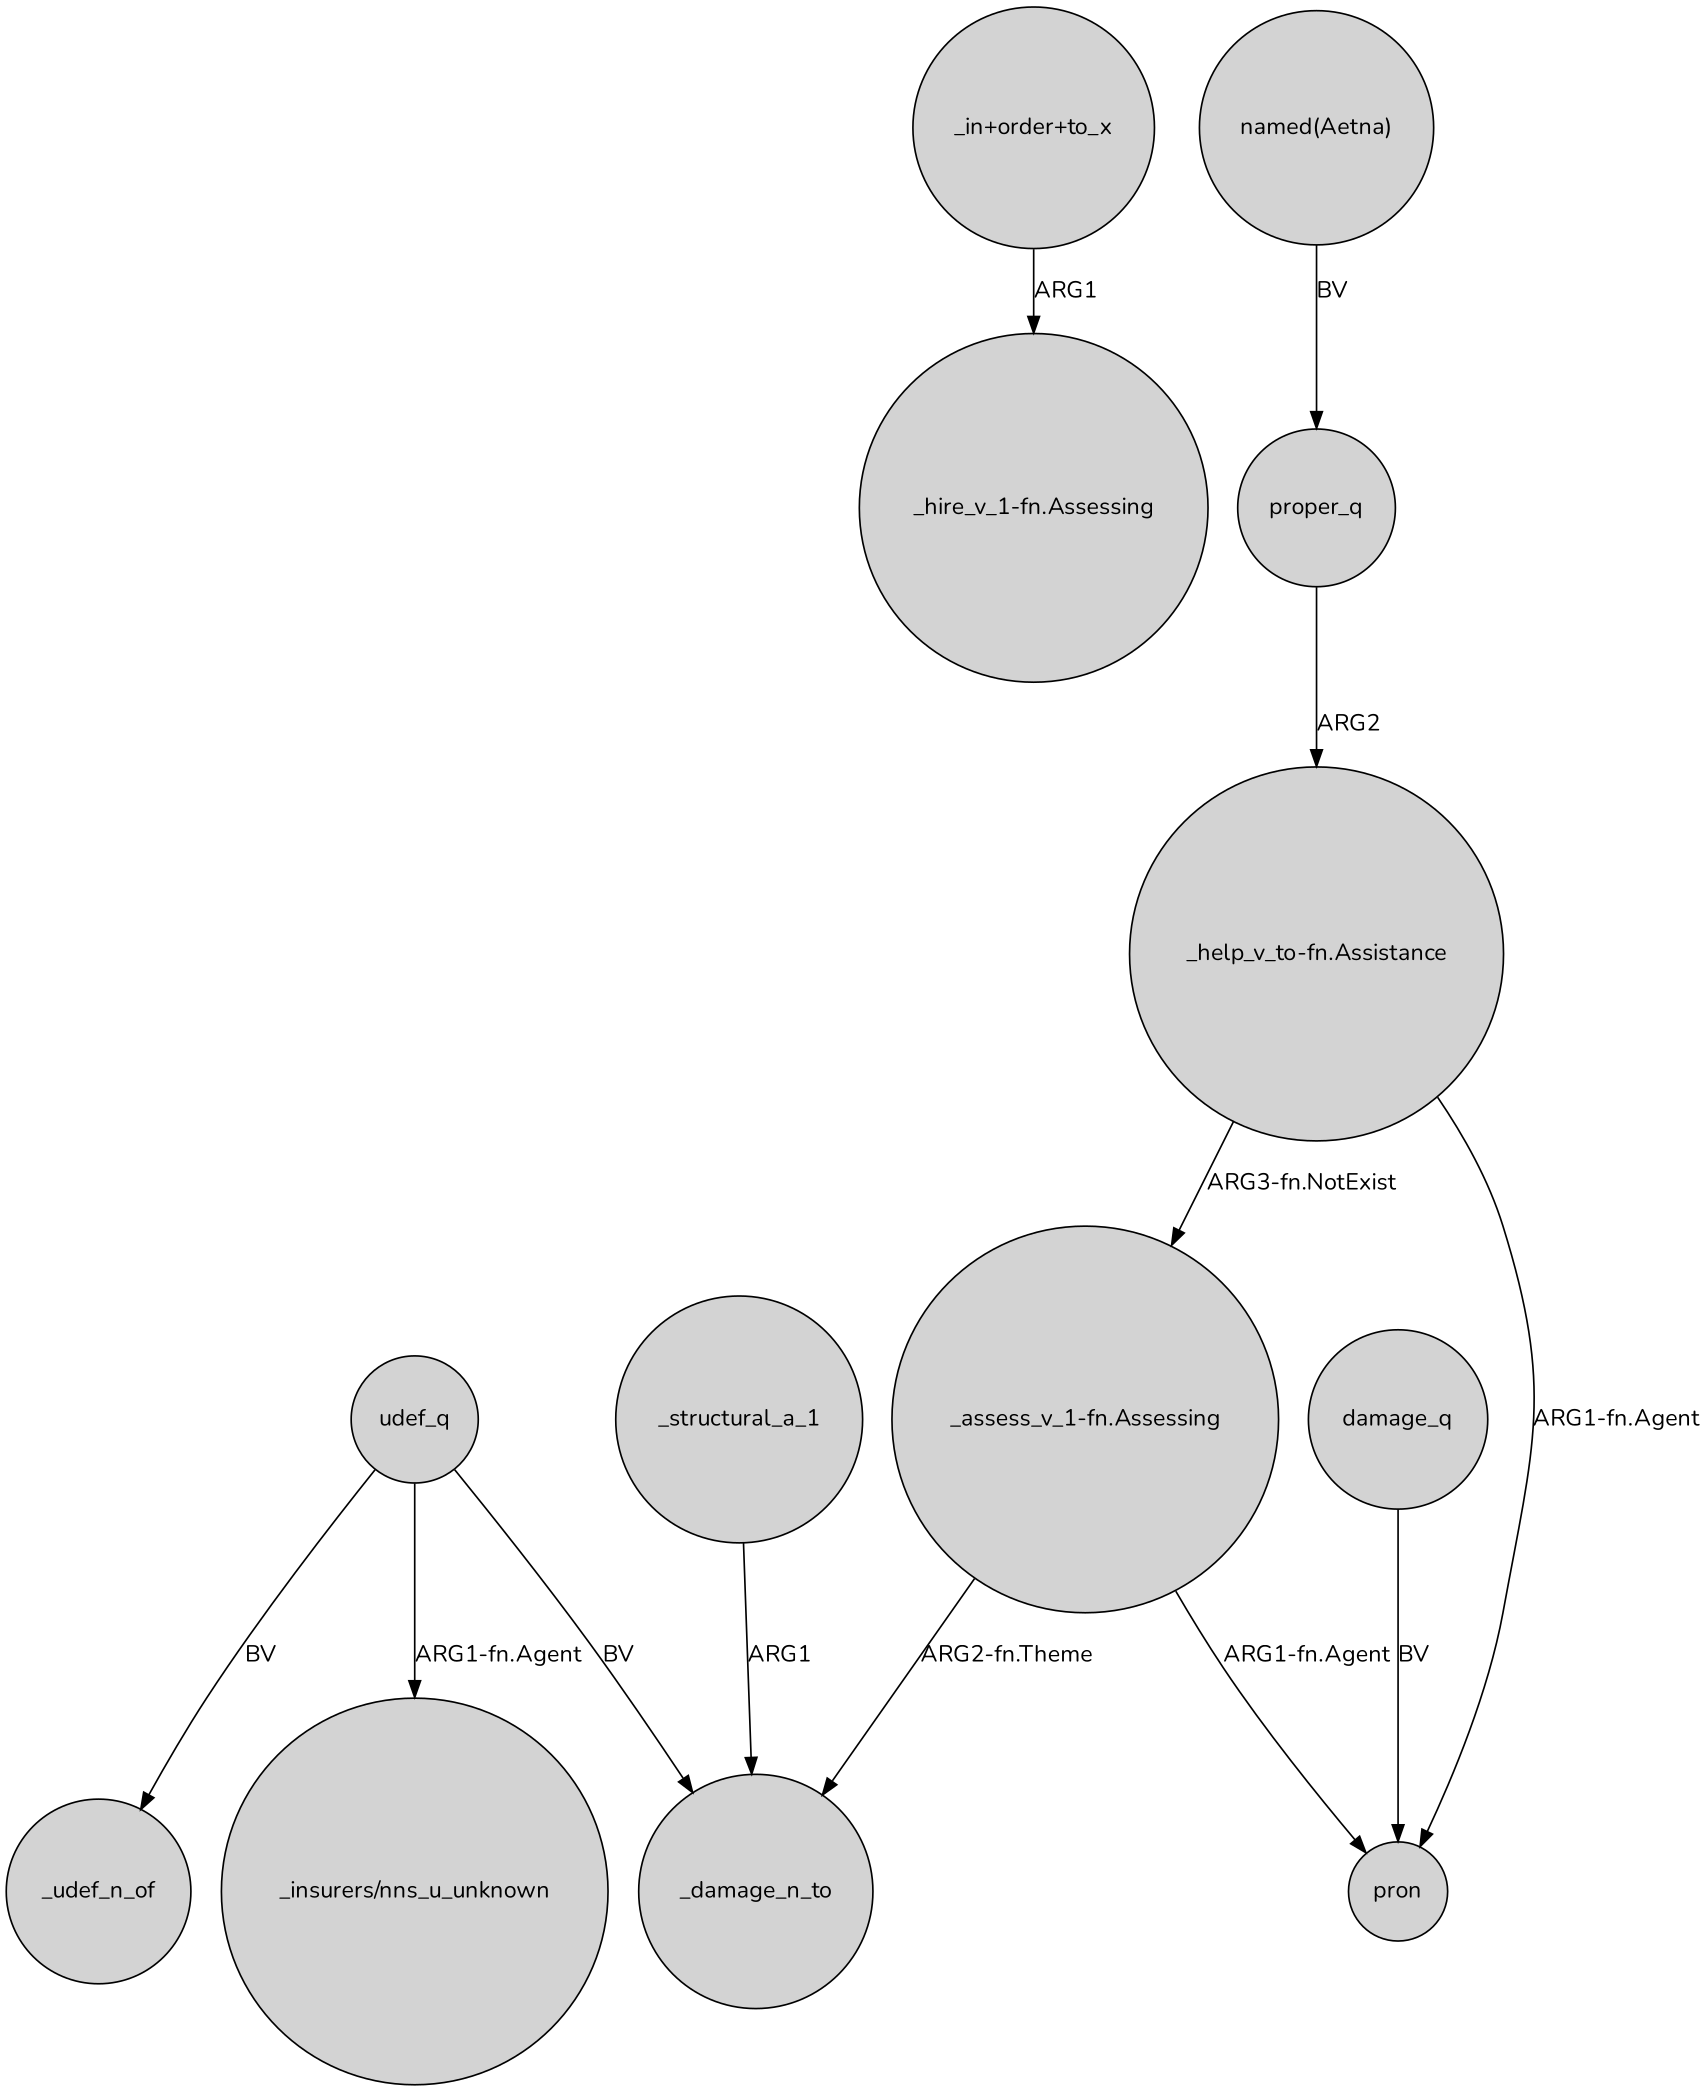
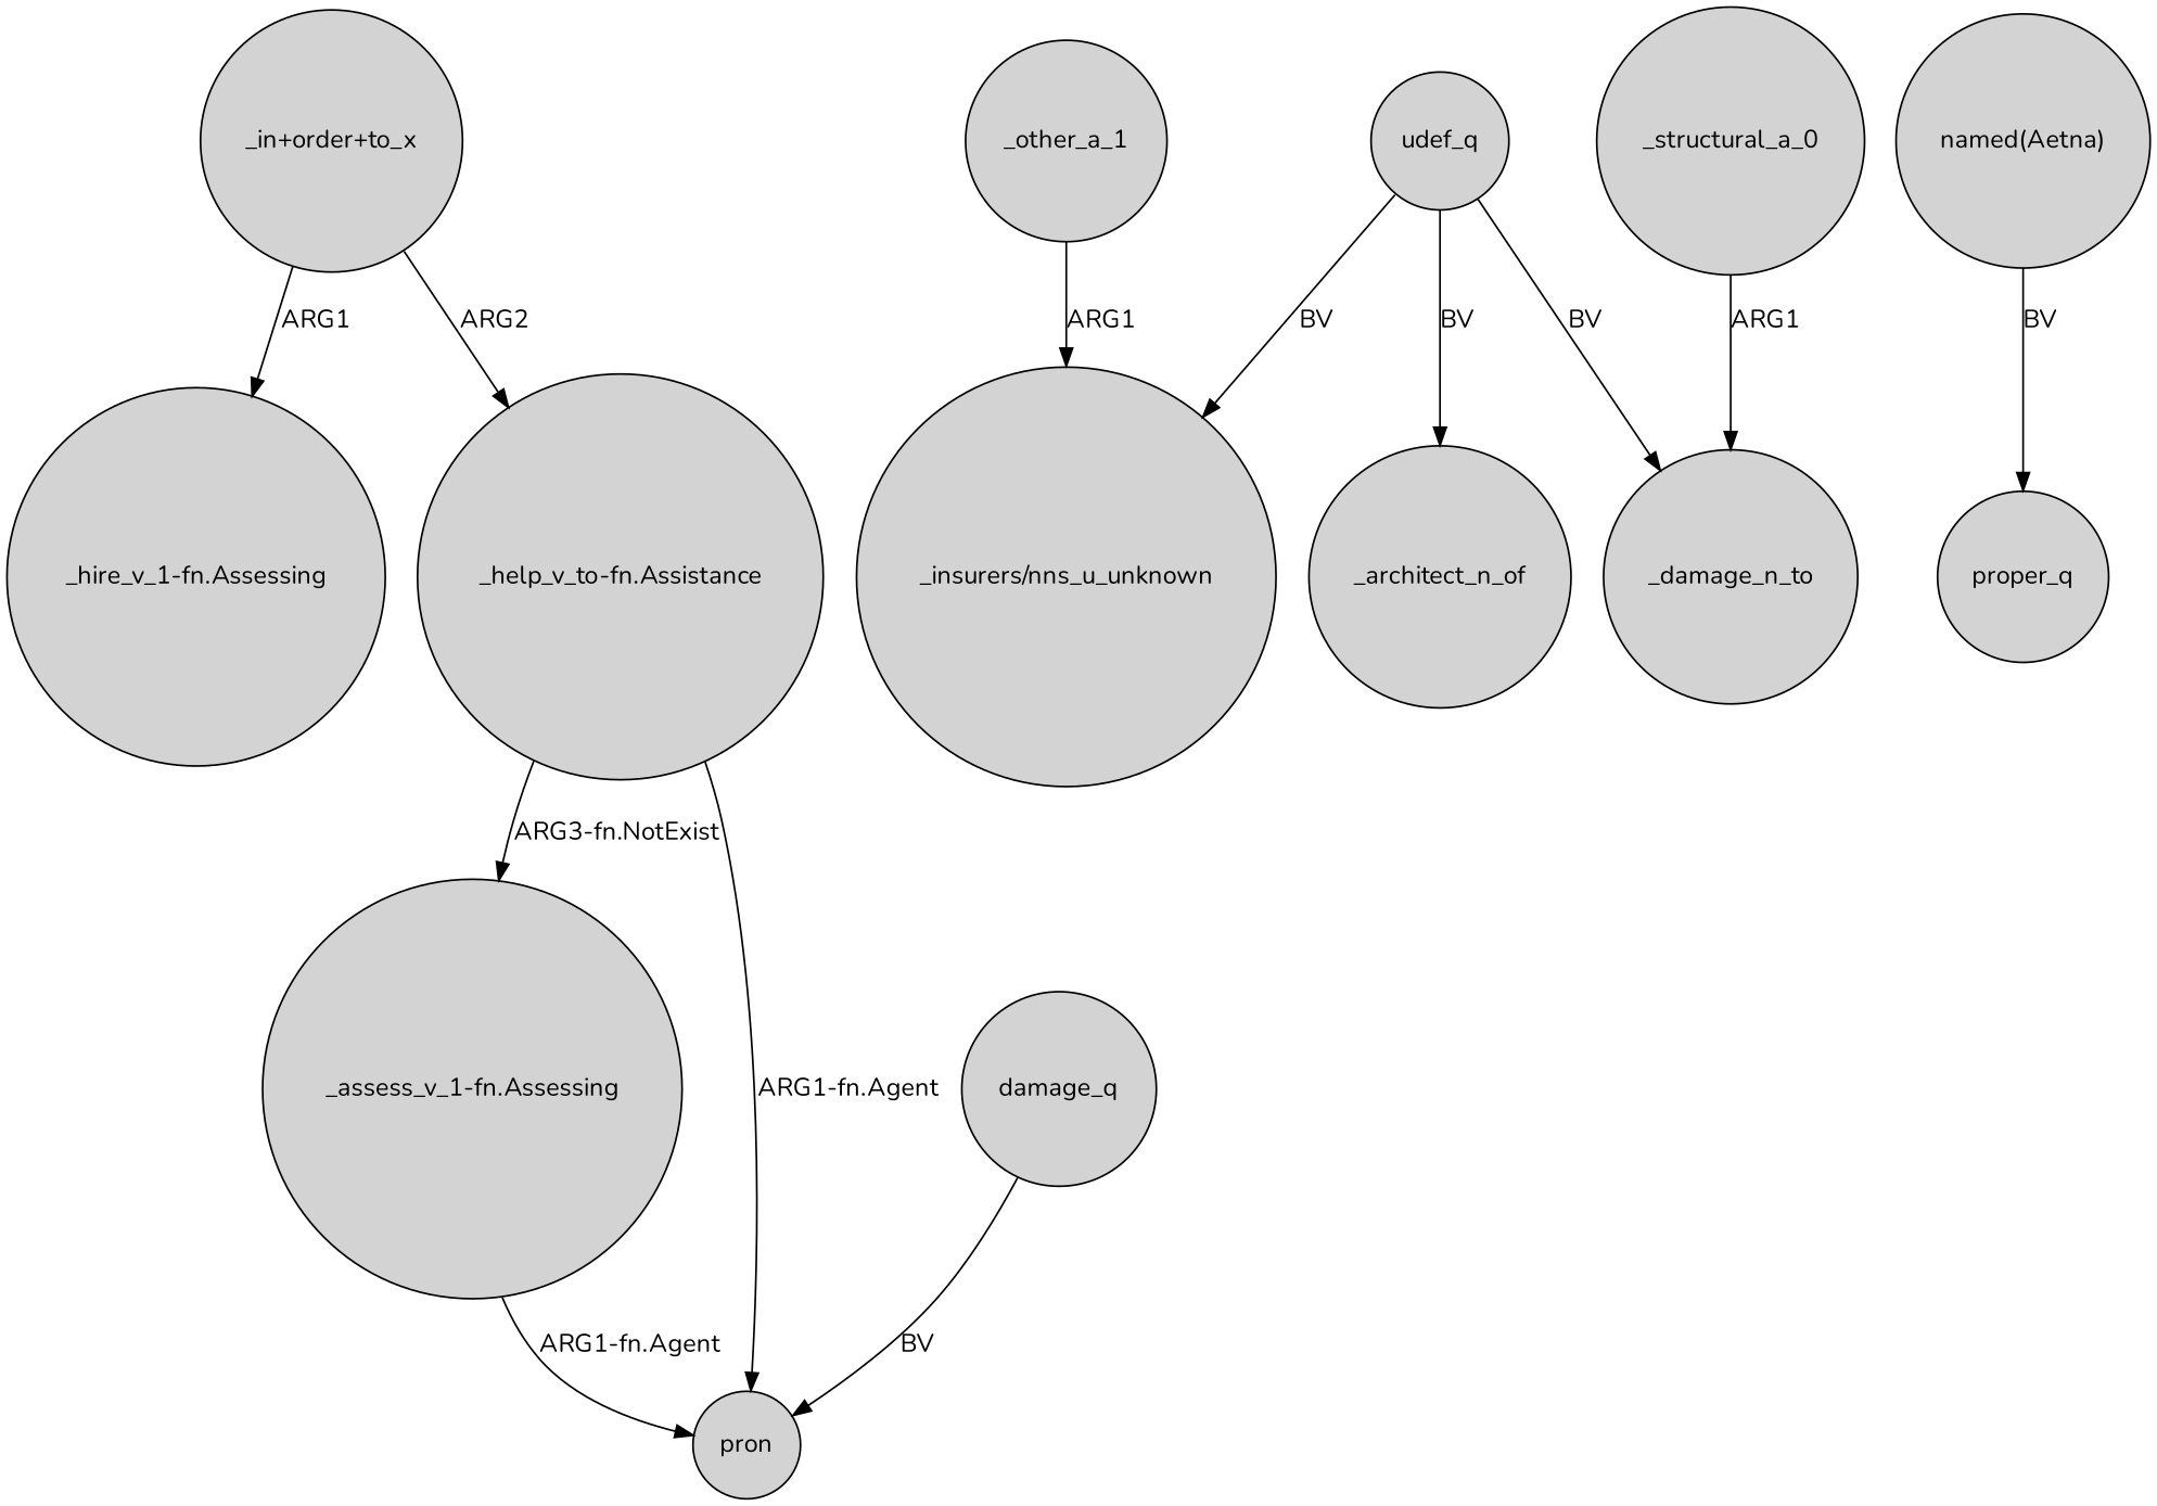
  digraph {
    fontname=Nunito
    node [fontname=Nunito shape=circle style=filled]
    edge [fontname=Nunito]
    n1 [label="_hire_v_1-fn.Assessing"]
    udef_q
-   _architect_n_of [label=_udef_n_of]
+   _architect_n_of
    _damage_n_to
    "_insurers/nns_u_unknown"
    "_in+order+to_x"
    "_help_v_to-fn.Assistance"
    "_assess_v_1-fn.Assessing"
    pron
-   _structural_a_1
+   _structural_a_1 [label=_structural_a_0]
+   _other_a_1
    "named(Aetna)"
    proper_q
    n14 [label=damage_q]
    udef_q -> _architect_n_of [label=BV]
    udef_q -> _damage_n_to [label=BV]
-   udef_q -> "_insurers/nns_u_unknown" [label="ARG1-fn.Agent"]
+   udef_q -> "_insurers/nns_u_unknown" [label=BV]
    "_in+order+to_x" -> n1 [label=ARG1]
-   proper_q -> "_help_v_to-fn.Assistance" [label=ARG2]
+   "_in+order+to_x" -> "_help_v_to-fn.Assistance" [label=ARG2]
    "_help_v_to-fn.Assistance" -> "_assess_v_1-fn.Assessing" [label="ARG3-fn.NotExist"]
    "_help_v_to-fn.Assistance" -> pron [label="ARG1-fn.Agent"]
-   "_assess_v_1-fn.Assessing" -> _damage_n_to [label="ARG2-fn.Theme"]
    "_assess_v_1-fn.Assessing" -> pron [label="ARG1-fn.Agent"]
    _structural_a_1 -> _damage_n_to [label=ARG1]
+   _other_a_1 -> "_insurers/nns_u_unknown" [label=ARG1]
    "named(Aetna)" -> proper_q [label=BV]
    n14 -> pron [label=BV]
  }
